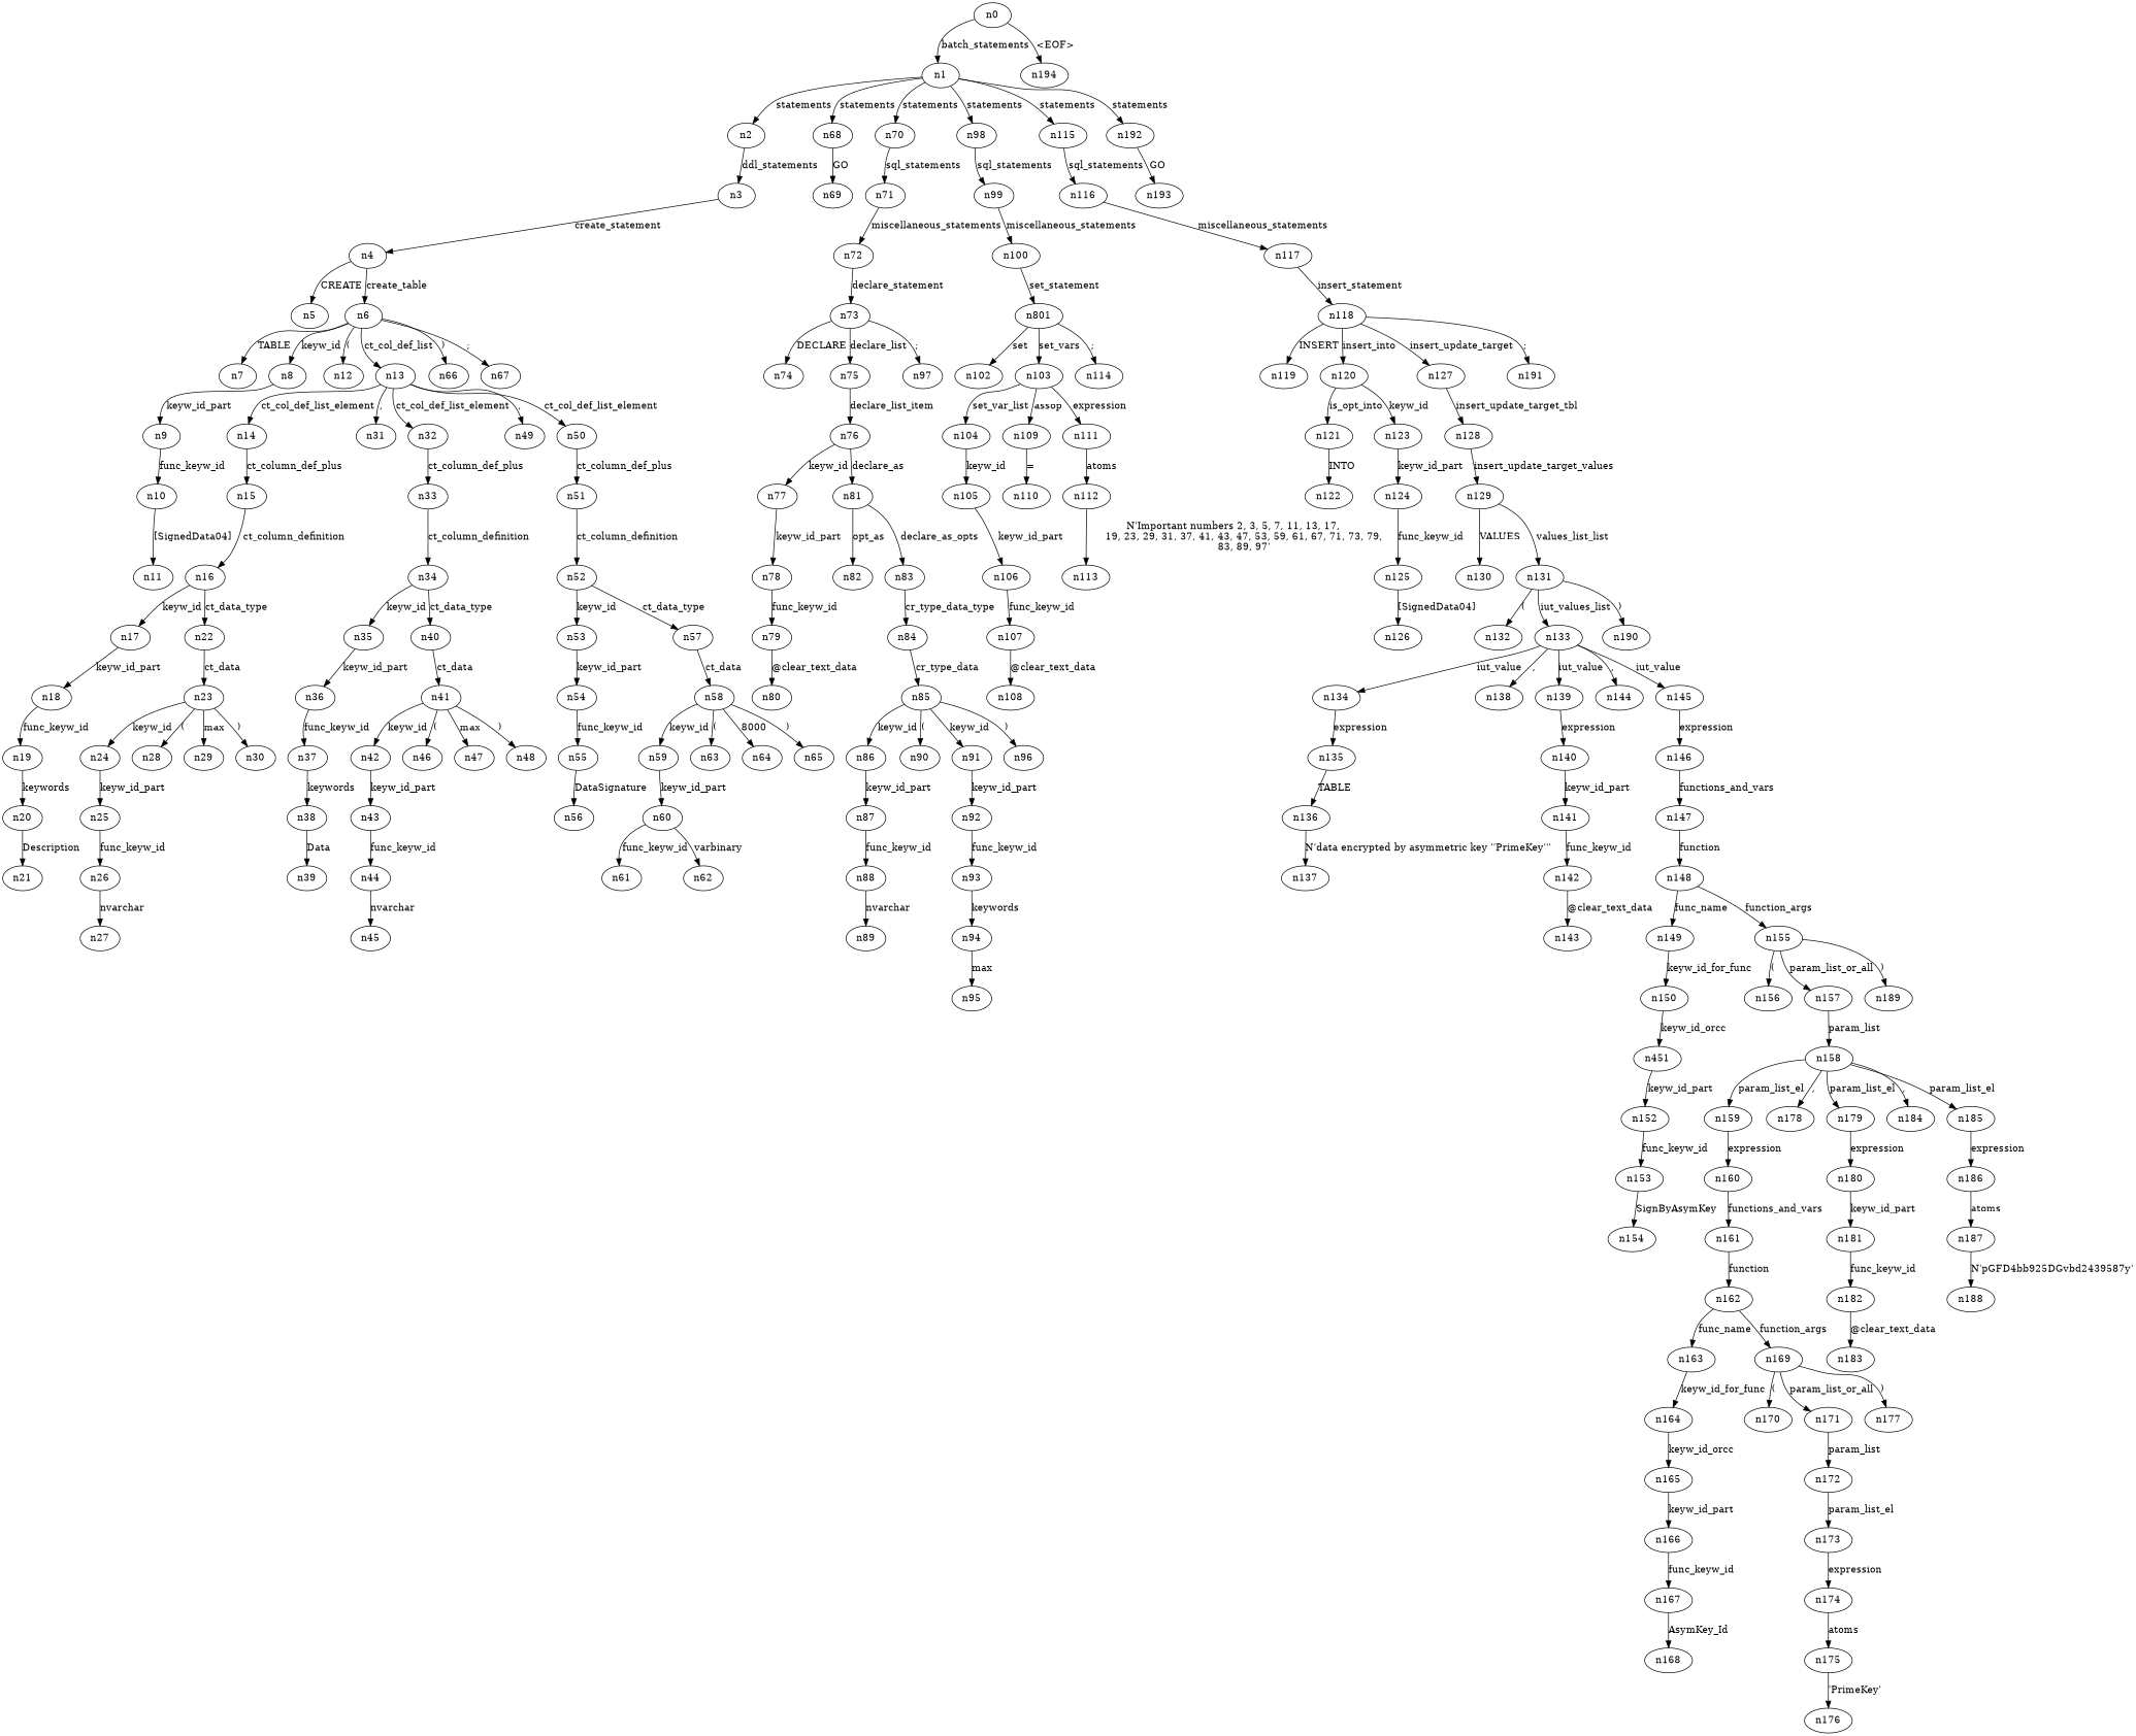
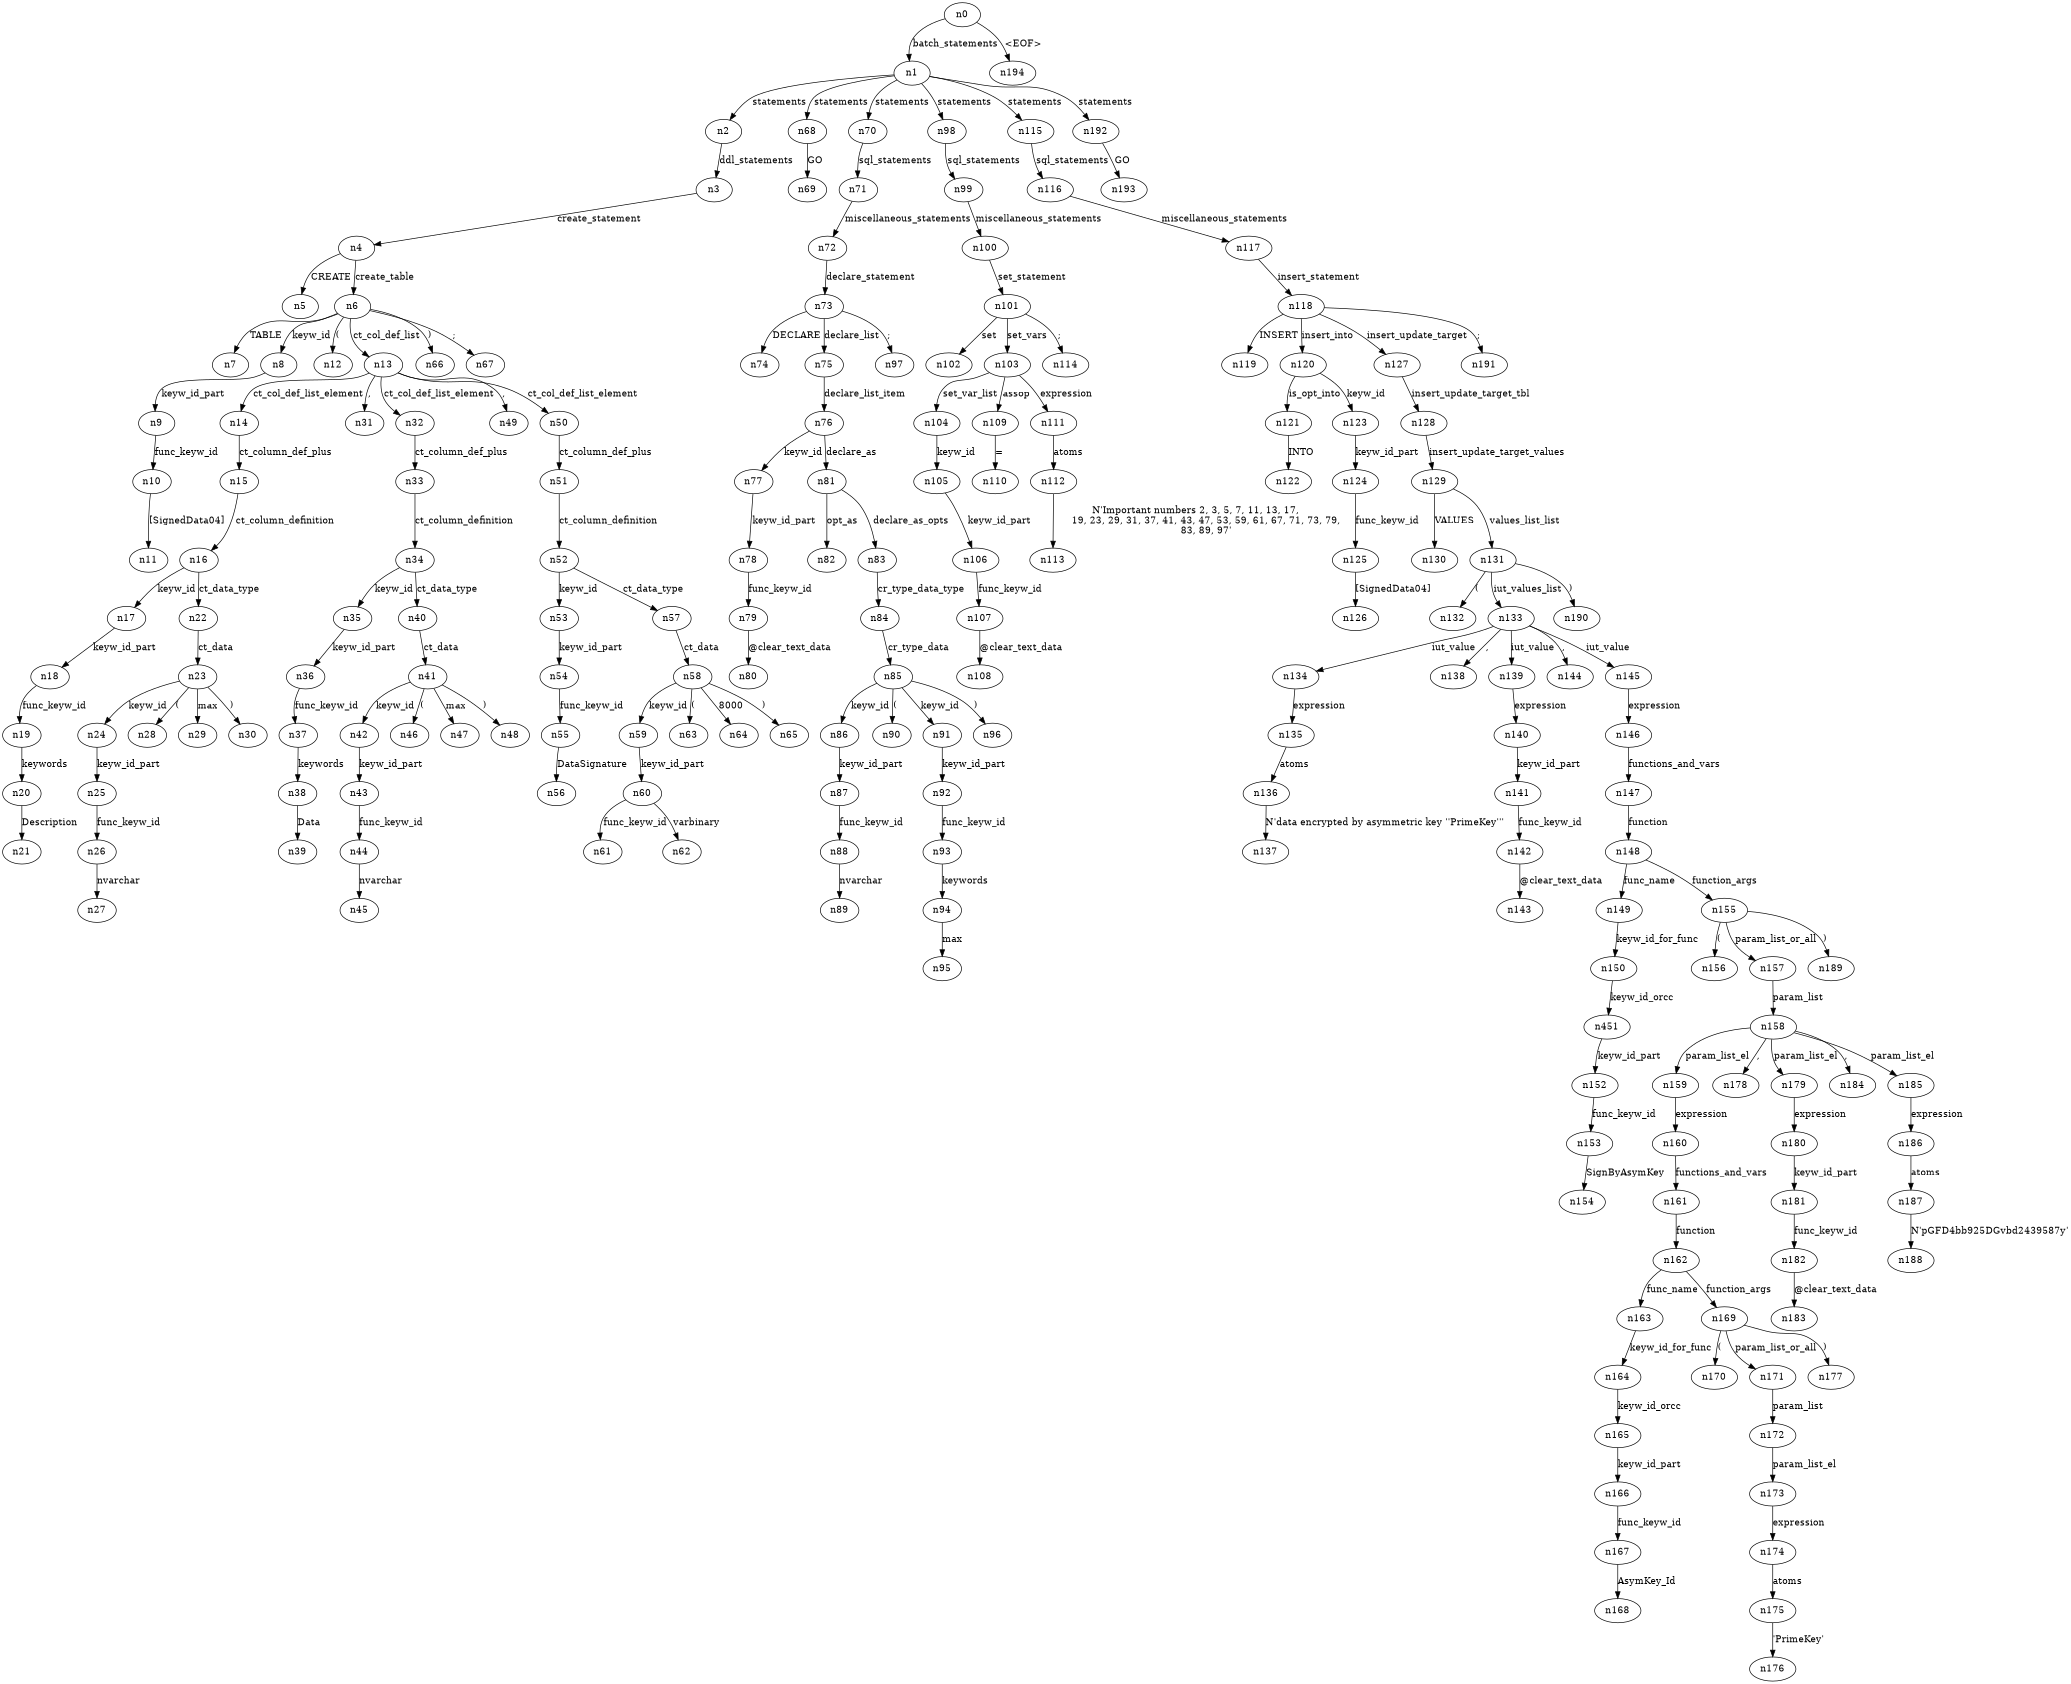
  digraph {
    n0
    n1
    n194
    n2
    n68
    n70
    n98
    n115
    n192
    n3
    n69
    n71
    n99
    n116
    n193
    n4
    n5
    n6
    n7
    n8
    n12
    n13
    n66
    n67
    n9
    n14
    n31
    n32
    n49
    n50
    n10
    n11
    n15
    n33
    n51
    n16
    n17
    n22
    n18
    n23
    n19
    n20
    n21
    n24
    n28
    n29
    n30
    n25
    n26
    n27
    n34
    n35
    n40
    n36
    n41
    n37
    n38
    n39
    n42
    n46
    n47
    n48
    n43
    n44
    n45
    n52
    n53
    n57
    n54
    n58
    n55
    n56
    n59
    n63
    n64
    n65
    n60
    n61
    n62
    n72
    n73
    n74
    n75
    n97
    n76
    n77
    n81
    n78
    n82
    n83
    n79
    n80
    n84
    n85
    n86
    n90
    n91
    n96
    n87
    n92
    n88
    n89
    n93
    n94
    n95
    n100
-   n101 [label=n801]
+   n101
    n102
    n103
    n114
    n104
    n109
    n111
    n105
    n110
    n112
    n106
    n107
    n108
    n113
    n117
    n118
    n119
    n120
    n127
    n191
    n121
    n123
    n128
    n122
    n124
    n125
    n126
    n129
    n130
    n131
    n132
    n133
    n190
    n134
    n138
    n139
    n144
    n145
    n135
    n140
    n146
    n136
    n137
    n141
    n142
    n143
    n147
    n148
    n149
    n155
    n150
    n156
    n157
    n189
    n151 [label=n451]
    n152
    n153
    n154
    n158
    n159
    n178
    n179
    n184
    n185
    n160
    n180
    n186
    n161
    n162
    n163
    n169
    n164
    n170
    n171
    n177
    n165
    n166
    n167
    n168
    n172
    n173
    n174
    n175
    n176
    n181
    n182
    n183
    n187
    n188
    n0 -> n1 [label=batch_statements]
    n0 -> n194 [label="<EOF>"]
    n1 -> n2 [label=statements]
    n1 -> n68 [label=statements]
    n1 -> n70 [label=statements]
    n1 -> n98 [label=statements]
    n1 -> n115 [label=statements]
    n1 -> n192 [label=statements]
    n2 -> n3 [label=ddl_statements]
    n68 -> n69 [label=GO]
    n70 -> n71 [label=sql_statements]
    n98 -> n99 [label=sql_statements]
    n115 -> n116 [label=sql_statements]
    n192 -> n193 [label=GO]
    n3 -> n4 [label=create_statement]
    n71 -> n72 [label=miscellaneous_statements]
    n99 -> n100 [label=miscellaneous_statements]
    n116 -> n117 [label=miscellaneous_statements]
    n4 -> n5 [label=CREATE]
    n4 -> n6 [label=create_table]
    n6 -> n7 [label=TABLE]
    n6 -> n8 [label=keyw_id]
    n6 -> n12 [label="("]
    n6 -> n13 [label=ct_col_def_list]
    n6 -> n66 [label=")"]
    n6 -> n67 [label=";"]
    n8 -> n9 [label=keyw_id_part]
    n13 -> n14 [label=ct_col_def_list_element]
    n13 -> n31 [label=","]
    n13 -> n32 [label=ct_col_def_list_element]
    n13 -> n49 [label=","]
    n13 -> n50 [label=ct_col_def_list_element]
    n9 -> n10 [label=func_keyw_id]
    n14 -> n15 [label=ct_column_def_plus]
    n32 -> n33 [label=ct_column_def_plus]
    n50 -> n51 [label=ct_column_def_plus]
    n10 -> n11 [label="[SignedData04]"]
    n15 -> n16 [label=ct_column_definition]
    n33 -> n34 [label=ct_column_definition]
    n51 -> n52 [label=ct_column_definition]
    n16 -> n17 [label=keyw_id]
    n16 -> n22 [label=ct_data_type]
    n17 -> n18 [label=keyw_id_part]
    n22 -> n23 [label=ct_data]
    n18 -> n19 [label=func_keyw_id]
    n23 -> n24 [label=keyw_id]
    n23 -> n28 [label="("]
    n23 -> n29 [label=max]
    n23 -> n30 [label=")"]
    n19 -> n20 [label=keywords]
    n20 -> n21 [label=Description]
    n24 -> n25 [label=keyw_id_part]
    n25 -> n26 [label=func_keyw_id]
    n26 -> n27 [label=nvarchar]
    n34 -> n35 [label=keyw_id]
    n34 -> n40 [label=ct_data_type]
    n35 -> n36 [label=keyw_id_part]
    n40 -> n41 [label=ct_data]
    n36 -> n37 [label=func_keyw_id]
    n41 -> n42 [label=keyw_id]
    n41 -> n46 [label="("]
    n41 -> n47 [label=max]
    n41 -> n48 [label=")"]
    n37 -> n38 [label=keywords]
    n38 -> n39 [label=Data]
    n42 -> n43 [label=keyw_id_part]
    n43 -> n44 [label=func_keyw_id]
    n44 -> n45 [label=nvarchar]
    n52 -> n53 [label=keyw_id]
    n52 -> n57 [label=ct_data_type]
    n53 -> n54 [label=keyw_id_part]
    n57 -> n58 [label=ct_data]
    n54 -> n55 [label=func_keyw_id]
    n58 -> n59 [label=keyw_id]
    n58 -> n63 [label="("]
    n58 -> n64 [label=8000]
    n58 -> n65 [label=")"]
    n55 -> n56 [label=DataSignature]
    n59 -> n60 [label=keyw_id_part]
    n60 -> n61 [label=func_keyw_id]
    n60 -> n62 [label=varbinary]
    n72 -> n73 [label=declare_statement]
    n73 -> n74 [label=DECLARE]
    n73 -> n75 [label=declare_list]
    n73 -> n97 [label=";"]
    n75 -> n76 [label=declare_list_item]
    n76 -> n77 [label=keyw_id]
    n76 -> n81 [label=declare_as]
    n77 -> n78 [label=keyw_id_part]
    n81 -> n82 [label=opt_as]
    n81 -> n83 [label=declare_as_opts]
    n78 -> n79 [label=func_keyw_id]
    n83 -> n84 [label=cr_type_data_type]
    n79 -> n80 [label="@clear_text_data"]
    n84 -> n85 [label=cr_type_data]
    n85 -> n86 [label=keyw_id]
    n85 -> n90 [label="("]
    n85 -> n91 [label=keyw_id]
    n85 -> n96 [label=")"]
    n86 -> n87 [label=keyw_id_part]
    n91 -> n92 [label=keyw_id_part]
    n87 -> n88 [label=func_keyw_id]
    n92 -> n93 [label=func_keyw_id]
    n88 -> n89 [label=nvarchar]
    n93 -> n94 [label=keywords]
    n94 -> n95 [label=max]
    n100 -> n101 [label=set_statement]
    n101 -> n102 [label=set]
    n101 -> n103 [label=set_vars]
    n101 -> n114 [label=";"]
    n103 -> n104 [label=set_var_list]
    n103 -> n109 [label=assop]
    n103 -> n111 [label=expression]
    n104 -> n105 [label=keyw_id]
    n109 -> n110 [label="="]
    n111 -> n112 [label=atoms]
    n105 -> n106 [label=keyw_id_part]
    n112 -> n113 [label="N'Important numbers 2, 3, 5, 7, 11, 13, 17, \n      19, 23, 29, 31, 37, 41, 43, 47, 53, 59, 61, 67, 71, 73, 79,\n      83, 89, 97'"]
    n106 -> n107 [label=func_keyw_id]
    n107 -> n108 [label="@clear_text_data"]
    n117 -> n118 [label=insert_statement]
    n118 -> n119 [label=INSERT]
    n118 -> n120 [label=insert_into]
    n118 -> n127 [label=insert_update_target]
    n118 -> n191 [label=";"]
    n120 -> n121 [label=is_opt_into]
    n120 -> n123 [label=keyw_id]
    n127 -> n128 [label=insert_update_target_tbl]
    n121 -> n122 [label=INTO]
    n123 -> n124 [label=keyw_id_part]
    n128 -> n129 [label=insert_update_target_values]
    n124 -> n125 [label=func_keyw_id]
    n125 -> n126 [label="[SignedData04]"]
    n129 -> n130 [label=VALUES]
    n129 -> n131 [label=values_list_list]
    n131 -> n132 [label="("]
    n131 -> n133 [label=iut_values_list]
    n131 -> n190 [label=")"]
    n133 -> n134 [label=iut_value]
    n133 -> n138 [label=","]
    n133 -> n139 [label=iut_value]
    n133 -> n144 [label=","]
    n133 -> n145 [label=iut_value]
    n134 -> n135 [label=expression]
    n139 -> n140 [label=expression]
    n145 -> n146 [label=expression]
-   n135 -> n136 [label=TABLE]
+   n135 -> n136 [label=atoms]
    n140 -> n141 [label=keyw_id_part]
    n146 -> n147 [label=functions_and_vars]
    n136 -> n137 [label="N'data encrypted by asymmetric key ''PrimeKey'''"]
    n141 -> n142 [label=func_keyw_id]
    n142 -> n143 [label="@clear_text_data"]
    n147 -> n148 [label=function]
    n148 -> n149 [label=func_name]
    n148 -> n155 [label=function_args]
    n149 -> n150 [label=keyw_id_for_func]
    n155 -> n156 [label="("]
    n155 -> n157 [label=param_list_or_all]
    n155 -> n189 [label=")"]
    n150 -> n151 [label=keyw_id_orcc]
    n157 -> n158 [label=param_list]
    n151 -> n152 [label=keyw_id_part]
    n152 -> n153 [label=func_keyw_id]
    n153 -> n154 [label=SignByAsymKey]
    n158 -> n159 [label=param_list_el]
    n158 -> n178 [label=","]
    n158 -> n179 [label=param_list_el]
    n158 -> n184 [label=","]
    n158 -> n185 [label=param_list_el]
    n159 -> n160 [label=expression]
    n179 -> n180 [label=expression]
    n185 -> n186 [label=expression]
    n160 -> n161 [label=functions_and_vars]
    n180 -> n181 [label=keyw_id_part]
    n186 -> n187 [label=atoms]
    n161 -> n162 [label=function]
    n162 -> n163 [label=func_name]
    n162 -> n169 [label=function_args]
    n163 -> n164 [label=keyw_id_for_func]
    n169 -> n170 [label="("]
    n169 -> n171 [label=param_list_or_all]
    n169 -> n177 [label=")"]
    n164 -> n165 [label=keyw_id_orcc]
    n171 -> n172 [label=param_list]
    n165 -> n166 [label=keyw_id_part]
    n166 -> n167 [label=func_keyw_id]
    n167 -> n168 [label=AsymKey_Id]
    n172 -> n173 [label=param_list_el]
    n173 -> n174 [label=expression]
    n174 -> n175 [label=atoms]
    n175 -> n176 [label="'PrimeKey'"]
    n181 -> n182 [label=func_keyw_id]
    n182 -> n183 [label="@clear_text_data"]
    n187 -> n188 [label="N'pGFD4bb925DGvbd2439587y'"]
  }
